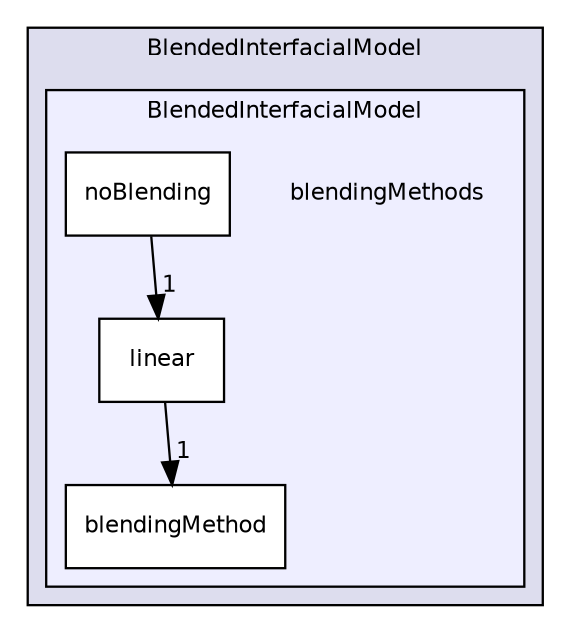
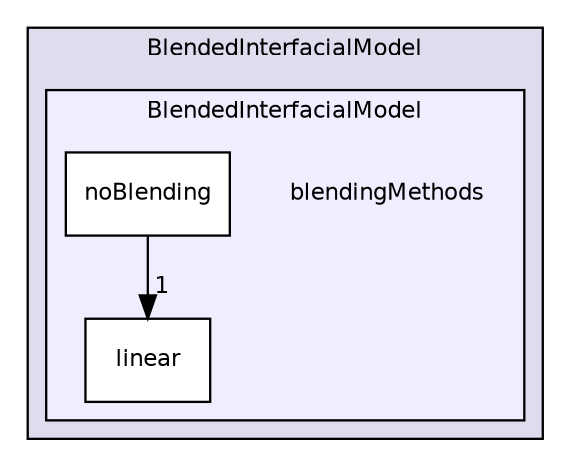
  digraph {
    compound=true
    node [fontname=Helvetica fontsize=10 shape=box color=black fillcolor=white style=filled]
    edge [headlabel=1 labeldistance=1.5 labelfontname=Helvetica labelfontsize=10]
    n1 [label=blendingMethods shape=plaintext color="" fillcolor="" style=""]
-   n2 [label=blendingMethod]
    n3 [label=linear]
    n4 [label=noBlending]
    subgraph cluster_1 {
      bgcolor="#ddddee"
      fontname=Helvetica
      fontsize=10
      label=BlendedInterfacialModel
      pencolor=black
      subgraph cluster_2 {
        bgcolor="#eeeeff"
        fontname=Helvetica
        fontsize=10
        label=BlendedInterfacialModel
        pencolor=black
        n1
-       n2
        n3
        n4
      }
    }
-   n3 -> n2
    n4 -> n3
  }
